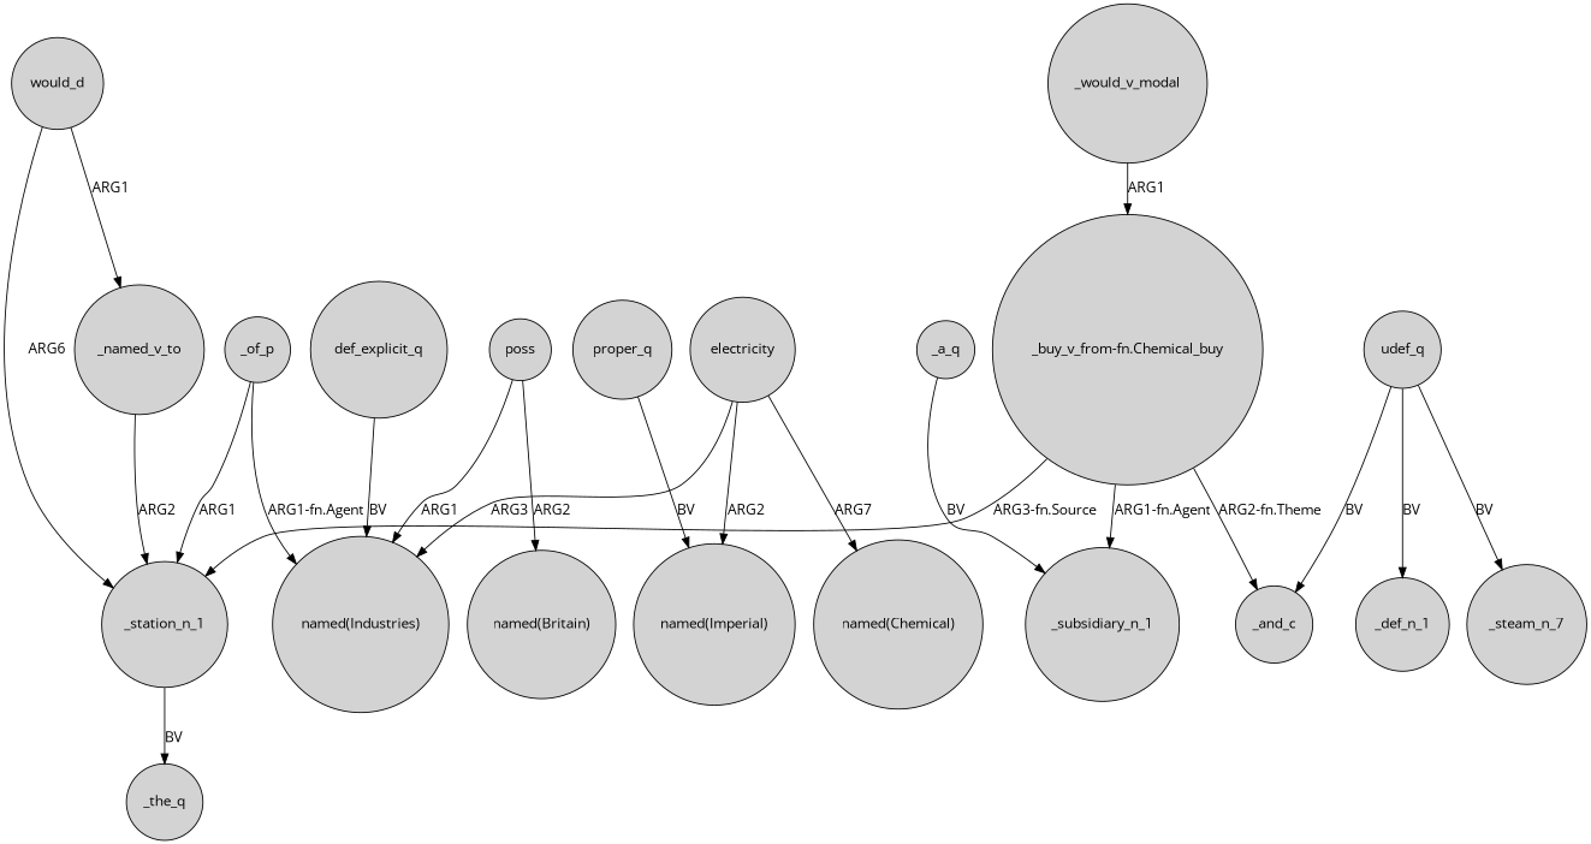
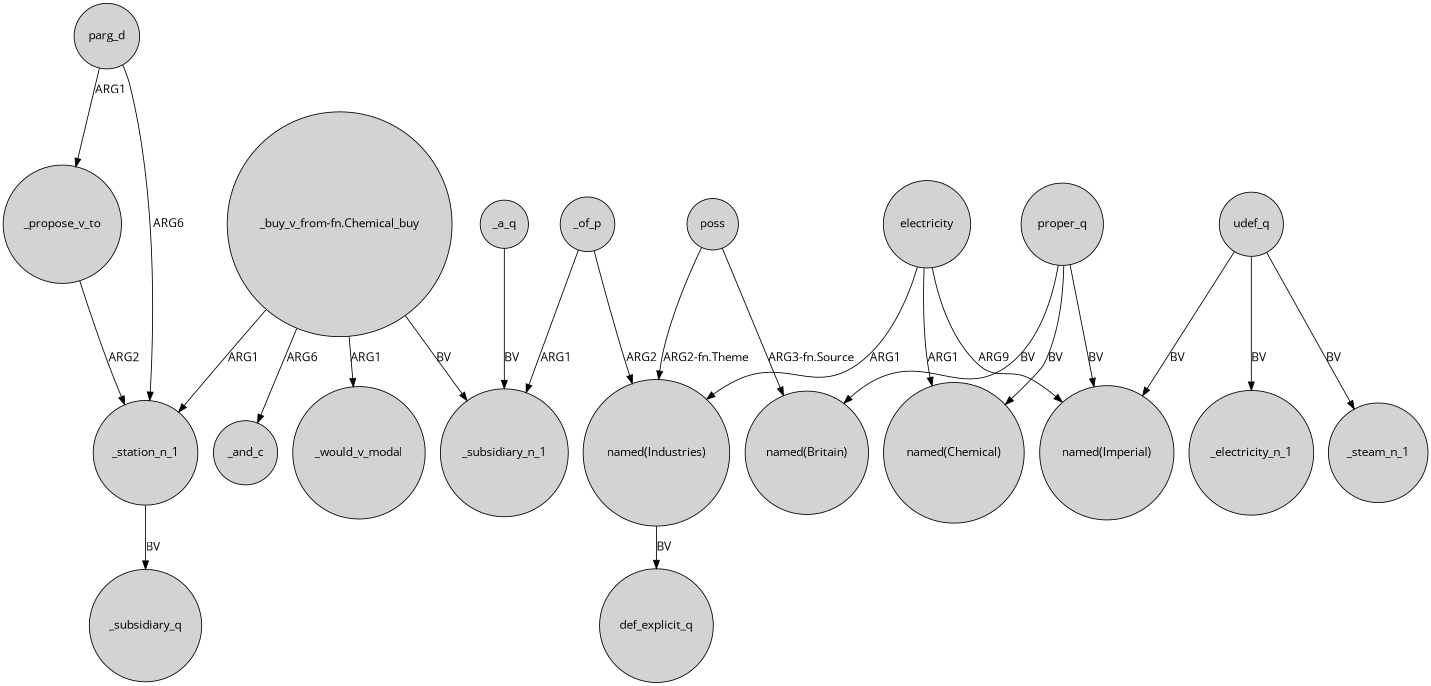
  digraph {
    fontname="Open Sans"
    node [fontname="Open Sans" shape=circle style=filled]
    edge [fontname="Open Sans"]
-   _propose_v_to [label=_named_v_to]
+   _propose_v_to
    _station_n_1
-   _the_q
-   parg_d [label=would_d]
+   _the_q [label=_subsidiary_q]
+   parg_d
    n5 [label=electricity]
    "named(Industries)"
    "named(Imperial)"
    "named(Chemical)"
    proper_q
    "named(Britain)"
    _of_p
    _subsidiary_n_1
    n13 [label="_buy_v_from-fn.Chemical_buy"]
    _and_c
    def_explicit_q
    udef_q
-   _electricity_n_1 [label=_def_n_1]
-   _steam_n_1 [label=_steam_n_7]
+   _electricity_n_1
+   _steam_n_1
    _a_q
    poss
    _would_v_modal
    _propose_v_to -> _station_n_1 [label=ARG2]
    _station_n_1 -> _the_q [label=BV]
    parg_d -> _propose_v_to [label=ARG1]
    parg_d -> _station_n_1 [label=ARG6]
-   n5 -> "named(Industries)" [label=ARG3]
-   n5 -> "named(Imperial)" [label=ARG2]
-   n5 -> "named(Chemical)" [label=ARG7]
+   n5 -> "named(Industries)" [label=ARG1]
+   n5 -> "named(Imperial)" [label=ARG9]
+   n5 -> "named(Chemical)" [label=ARG1]
    proper_q -> "named(Imperial)" [label=BV]
-   _of_p -> "named(Industries)" [label="ARG1-fn.Agent"]
-   _of_p -> _station_n_1 [label=ARG1]
-   n13 -> _station_n_1 [label="ARG3-fn.Source"]
-   n13 -> _subsidiary_n_1 [label="ARG1-fn.Agent"]
-   n13 -> _and_c [label="ARG2-fn.Theme"]
-   def_explicit_q -> "named(Industries)" [label=BV]
-   udef_q -> _and_c [label=BV]
+   proper_q -> "named(Chemical)" [label=BV]
+   proper_q -> "named(Britain)" [label=BV]
+   _of_p -> "named(Industries)" [label=ARG2]
+   _of_p -> _subsidiary_n_1 [label=ARG1]
+   n13 -> _station_n_1 [label=ARG1]
+   n13 -> _subsidiary_n_1 [label=BV]
+   n13 -> _and_c [label=ARG6]
+   "named(Industries)" -> def_explicit_q [label=BV]
+   udef_q -> "named(Imperial)" [label=BV]
    udef_q -> _electricity_n_1 [label=BV]
    udef_q -> _steam_n_1 [label=BV]
    _a_q -> _subsidiary_n_1 [label=BV]
-   poss -> "named(Industries)" [label=ARG1]
-   poss -> "named(Britain)" [label=ARG2]
-   _would_v_modal -> n13 [label=ARG1]
+   poss -> "named(Industries)" [label="ARG2-fn.Theme"]
+   poss -> "named(Britain)" [label="ARG3-fn.Source"]
+   n13 -> _would_v_modal [label=ARG1]
  }
